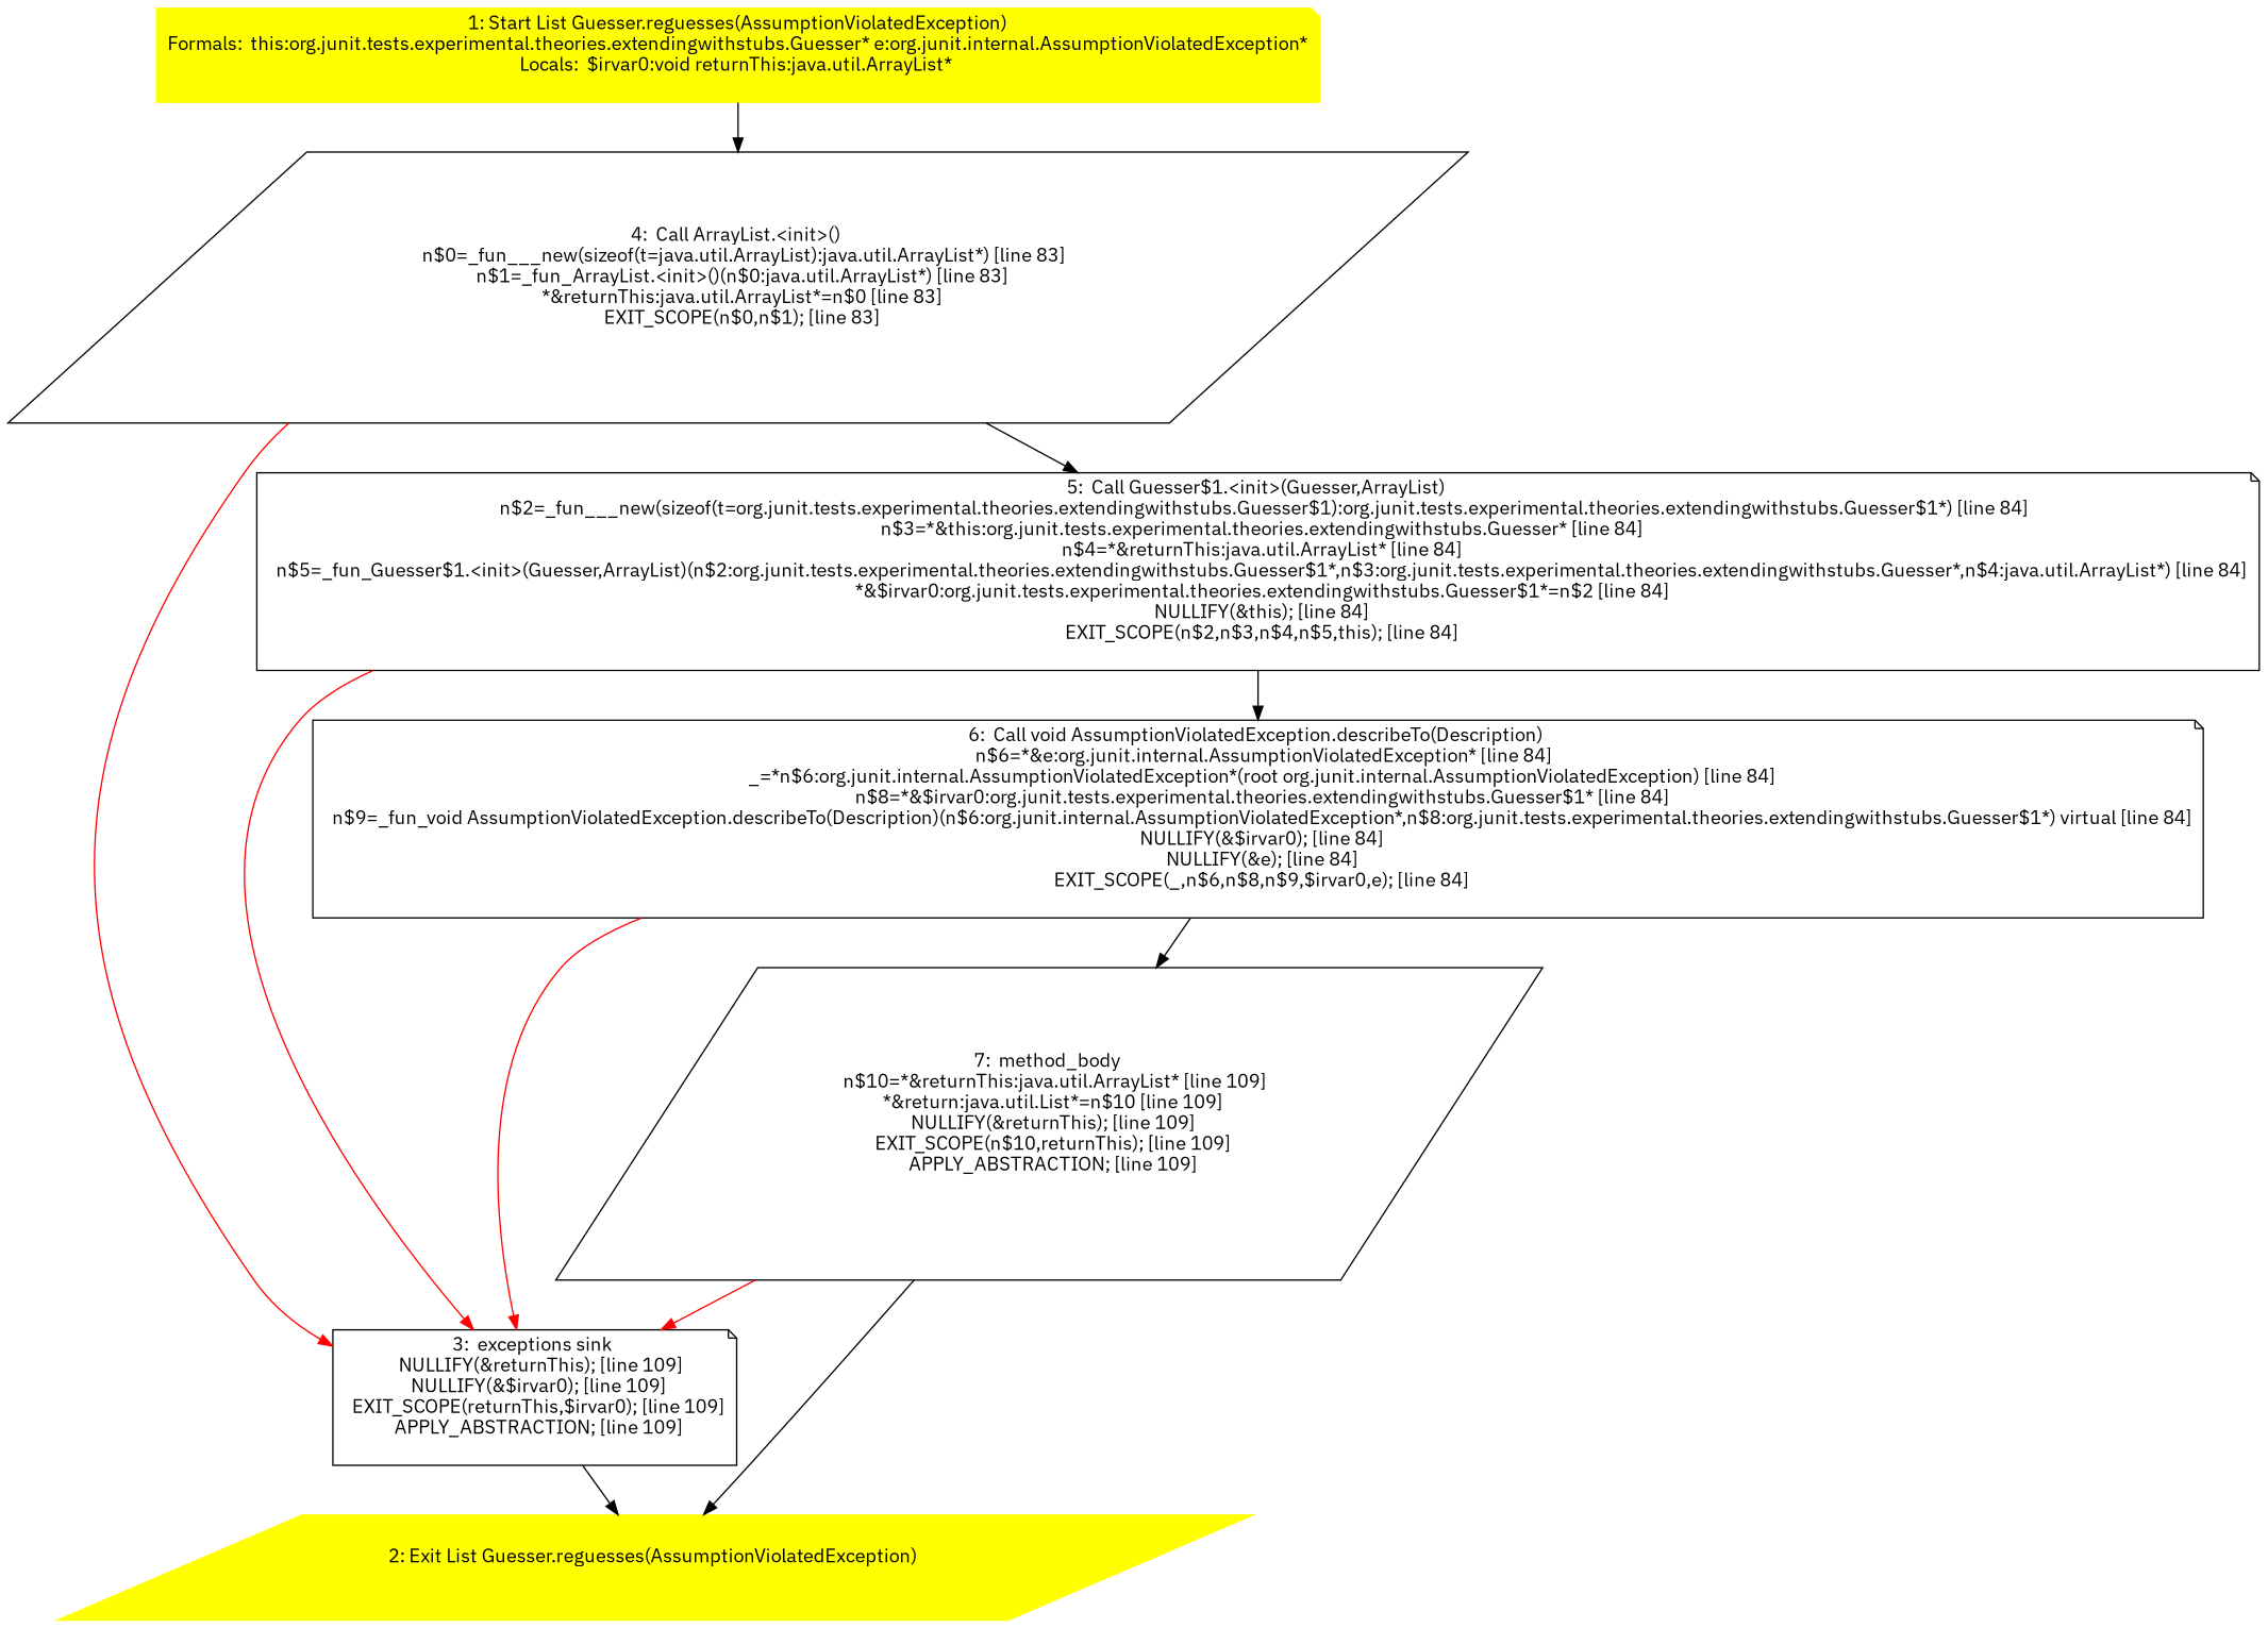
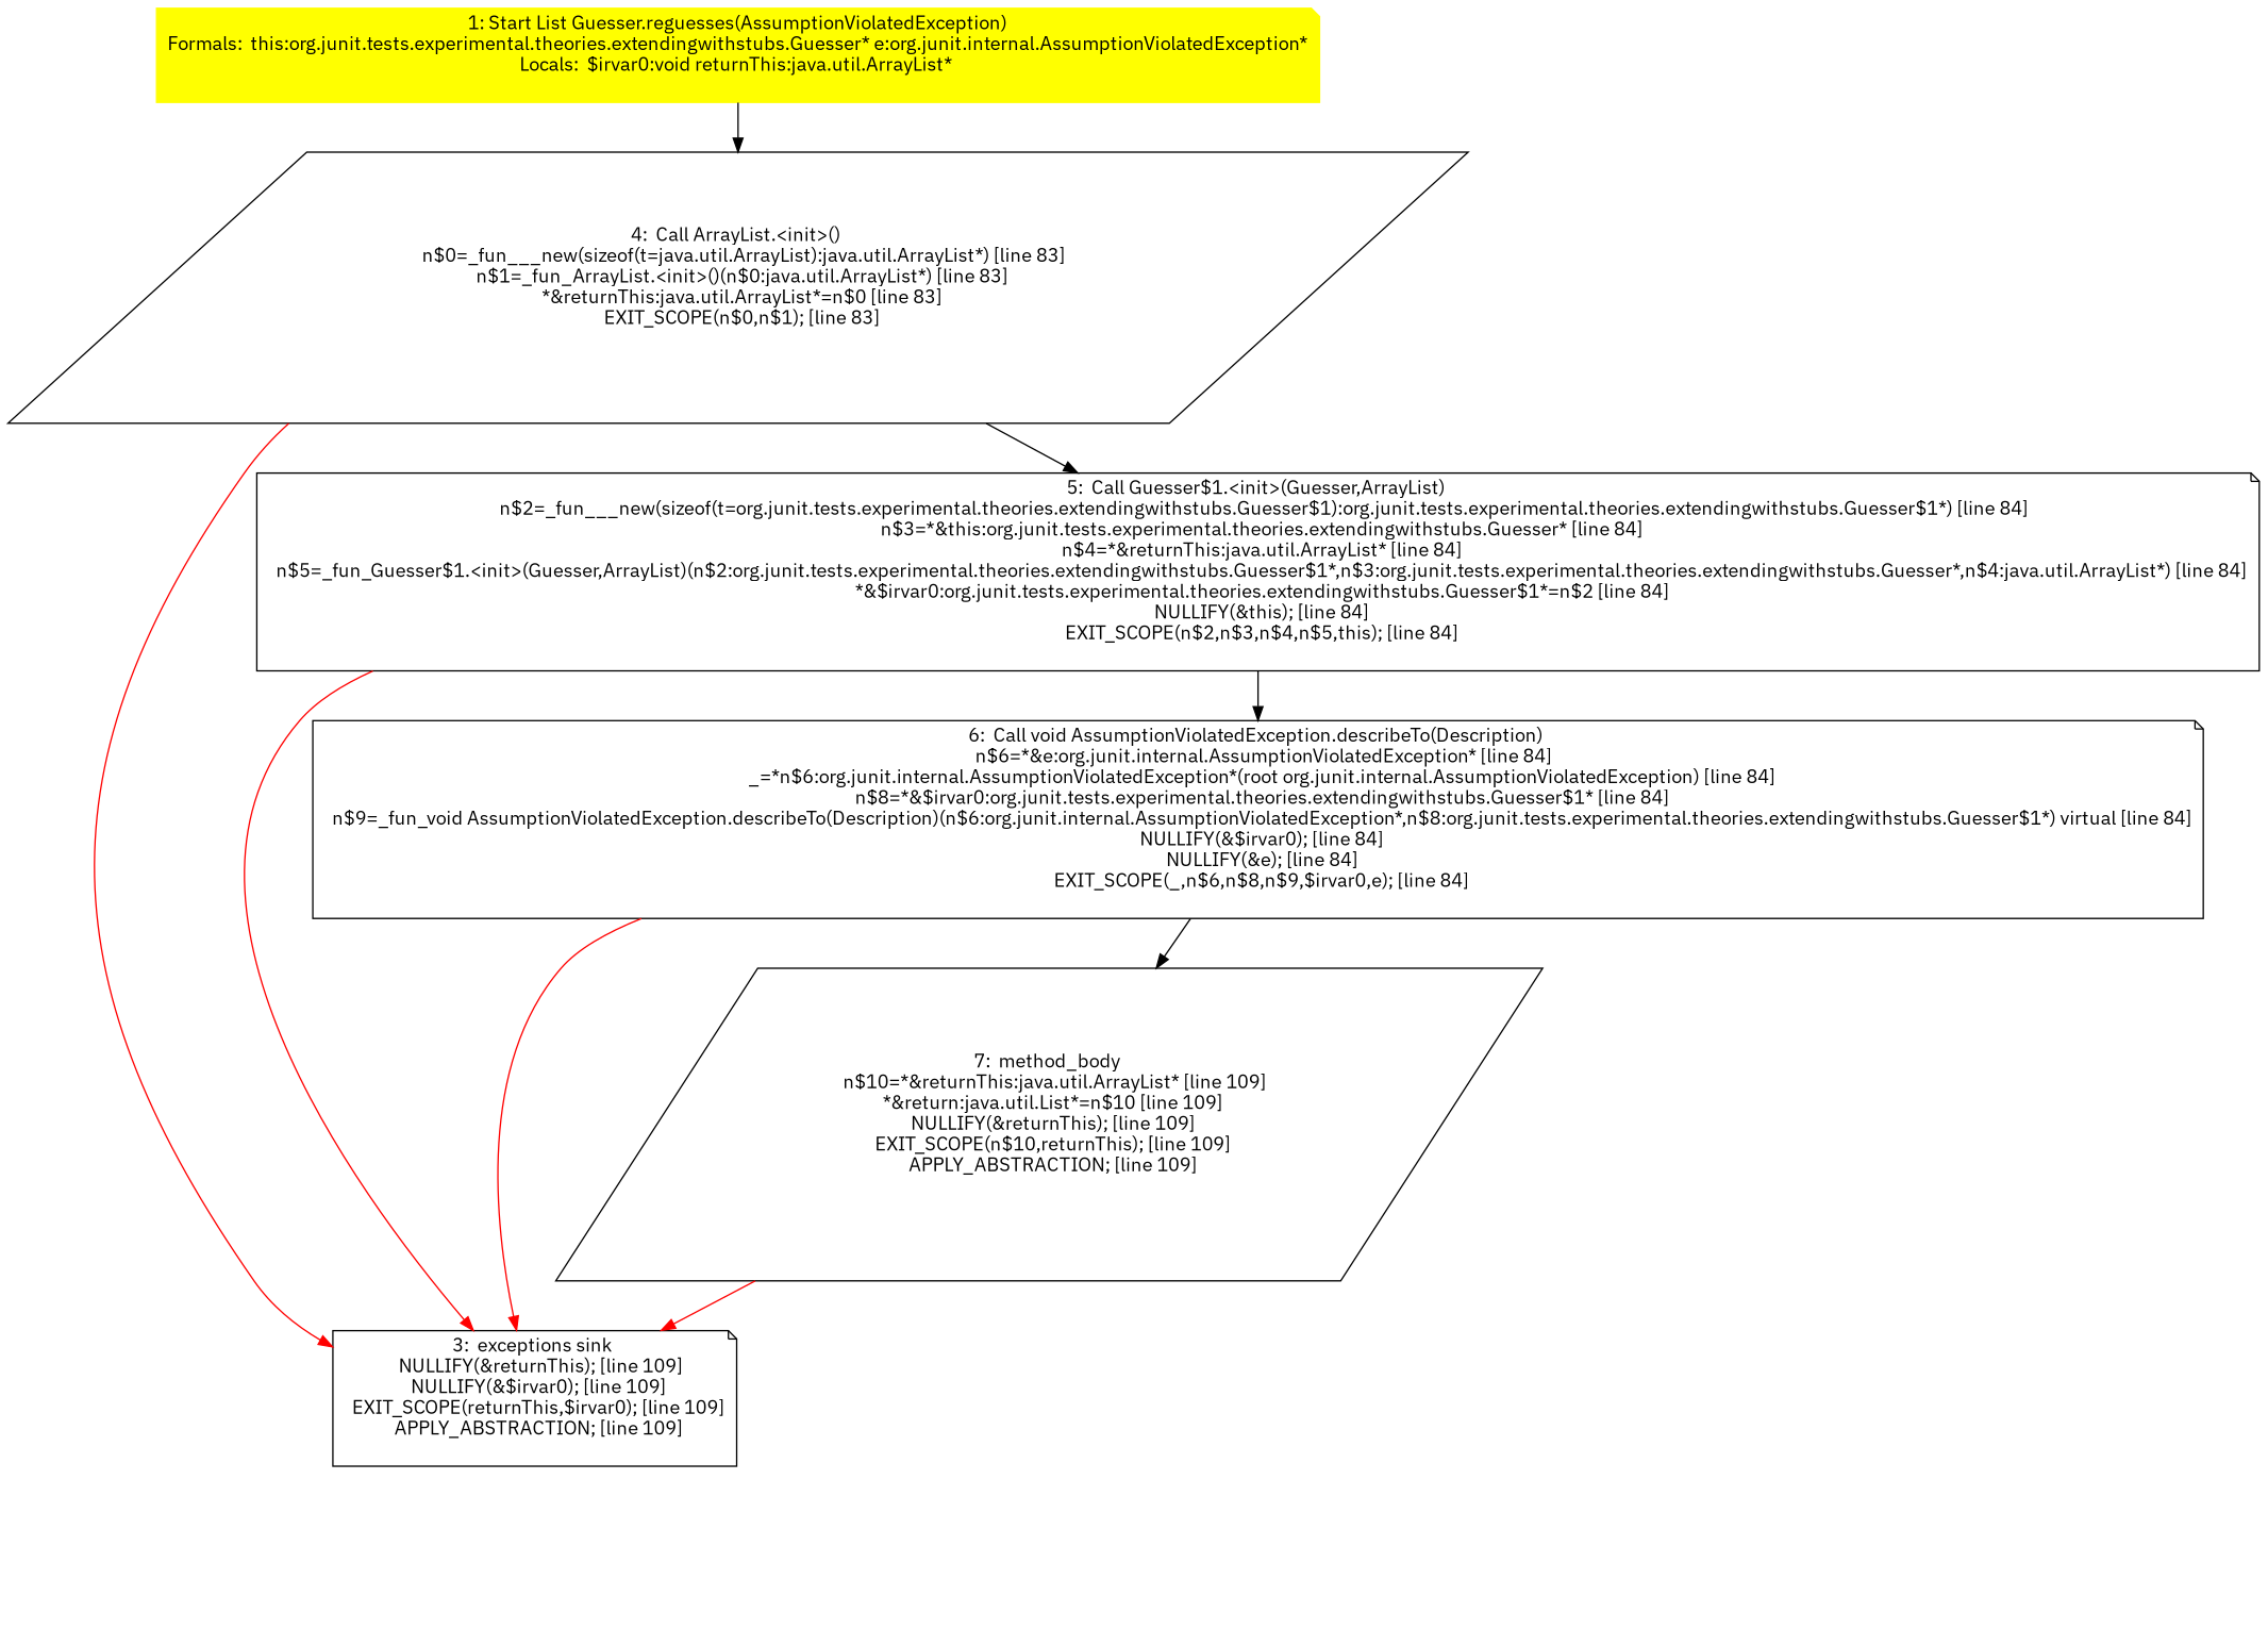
  digraph {
    fontname="IBM Plex Sans"
    node [shape=note fontname="IBM Plex Sans"]
    edge [fontname="IBM Plex Sans"]
    n1 [color=yellow label="1: Start List Guesser.reguesses(AssumptionViolatedException)\nFormals:  this:org.junit.tests.experimental.theories.extendingwithstubs.Guesser* e:org.junit.internal.AssumptionViolatedException*\nLocals:  $irvar0:void returnThis:java.util.ArrayList* \n  " style=filled]
    n2 [label="4:  Call ArrayList.<init>() \n   n$0=_fun___new(sizeof(t=java.util.ArrayList):java.util.ArrayList*) [line 83]\n  n$1=_fun_ArrayList.<init>()(n$0:java.util.ArrayList*) [line 83]\n  *&returnThis:java.util.ArrayList*=n$0 [line 83]\n  EXIT_SCOPE(n$0,n$1); [line 83]\n " shape=parallelogram]
    n3 [label="3:  exceptions sink \n   NULLIFY(&returnThis); [line 109]\n  NULLIFY(&$irvar0); [line 109]\n  EXIT_SCOPE(returnThis,$irvar0); [line 109]\n  APPLY_ABSTRACTION; [line 109]\n "]
    n4 [label="5:  Call Guesser$1.<init>(Guesser,ArrayList) \n   n$2=_fun___new(sizeof(t=org.junit.tests.experimental.theories.extendingwithstubs.Guesser$1):org.junit.tests.experimental.theories.extendingwithstubs.Guesser$1*) [line 84]\n  n$3=*&this:org.junit.tests.experimental.theories.extendingwithstubs.Guesser* [line 84]\n  n$4=*&returnThis:java.util.ArrayList* [line 84]\n  n$5=_fun_Guesser$1.<init>(Guesser,ArrayList)(n$2:org.junit.tests.experimental.theories.extendingwithstubs.Guesser$1*,n$3:org.junit.tests.experimental.theories.extendingwithstubs.Guesser*,n$4:java.util.ArrayList*) [line 84]\n  *&$irvar0:org.junit.tests.experimental.theories.extendingwithstubs.Guesser$1*=n$2 [line 84]\n  NULLIFY(&this); [line 84]\n  EXIT_SCOPE(n$2,n$3,n$4,n$5,this); [line 84]\n "]
-   n5 [color=yellow label="2: Exit List Guesser.reguesses(AssumptionViolatedException) \n  " style=filled shape=parallelogram]
    n6 [label="6:  Call void AssumptionViolatedException.describeTo(Description) \n   n$6=*&e:org.junit.internal.AssumptionViolatedException* [line 84]\n  _=*n$6:org.junit.internal.AssumptionViolatedException*(root org.junit.internal.AssumptionViolatedException) [line 84]\n  n$8=*&$irvar0:org.junit.tests.experimental.theories.extendingwithstubs.Guesser$1* [line 84]\n  n$9=_fun_void AssumptionViolatedException.describeTo(Description)(n$6:org.junit.internal.AssumptionViolatedException*,n$8:org.junit.tests.experimental.theories.extendingwithstubs.Guesser$1*) virtual [line 84]\n  NULLIFY(&$irvar0); [line 84]\n  NULLIFY(&e); [line 84]\n  EXIT_SCOPE(_,n$6,n$8,n$9,$irvar0,e); [line 84]\n "]
    n7 [label="7:  method_body \n   n$10=*&returnThis:java.util.ArrayList* [line 109]\n  *&return:java.util.List*=n$10 [line 109]\n  NULLIFY(&returnThis); [line 109]\n  EXIT_SCOPE(n$10,returnThis); [line 109]\n  APPLY_ABSTRACTION; [line 109]\n " shape=parallelogram]
    n1 -> n2
    n2 -> n3 [color=red]
    n2 -> n4
-   n3 -> n5
    n4 -> n3 [color=red]
    n4 -> n6
    n6 -> n3 [color=red]
    n6 -> n7
    n7 -> n3 [color=red]
-   n7 -> n5
  }
